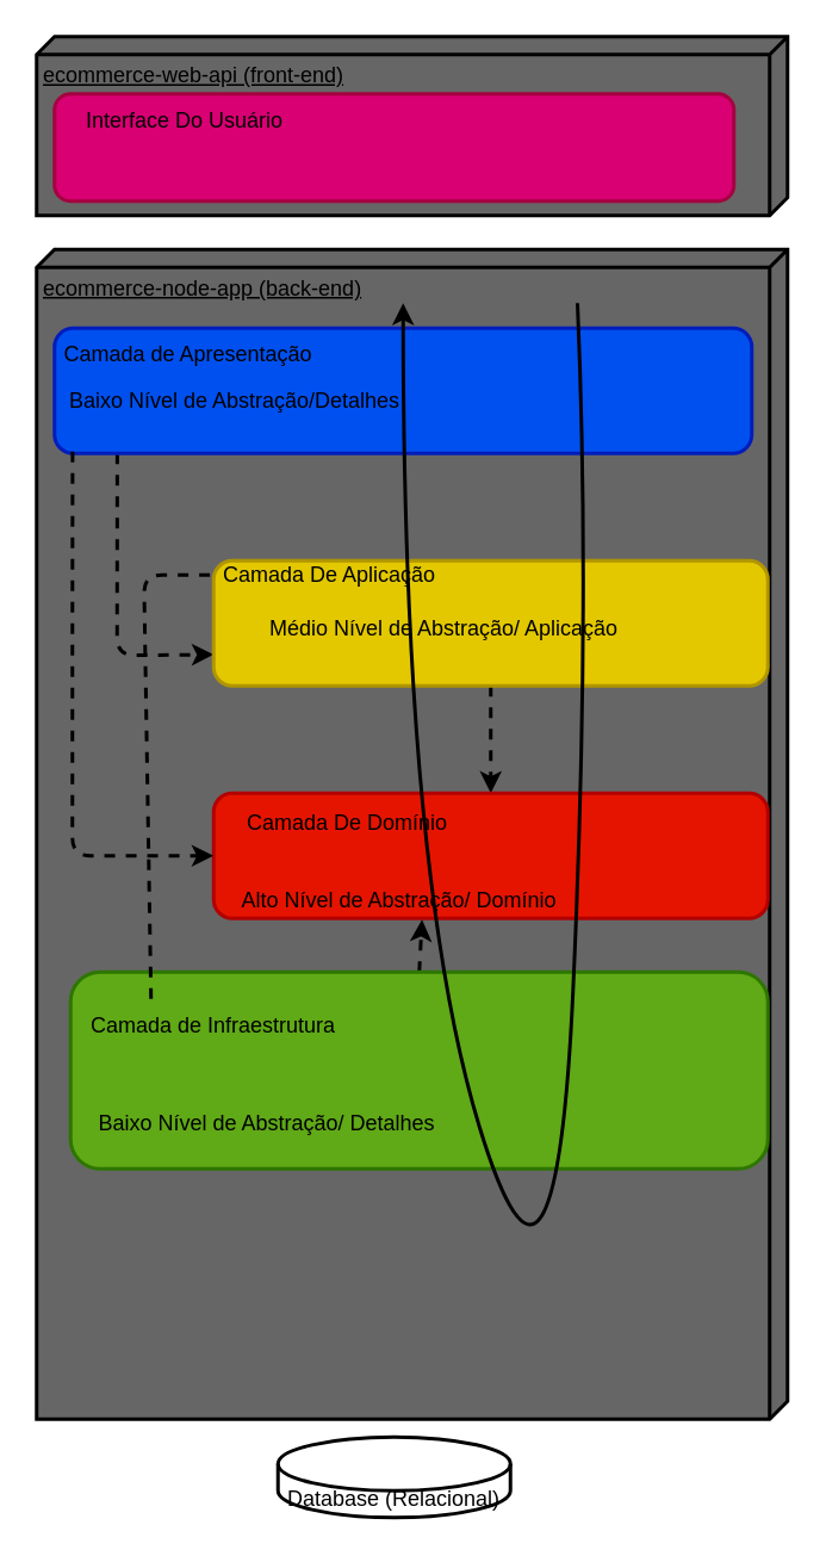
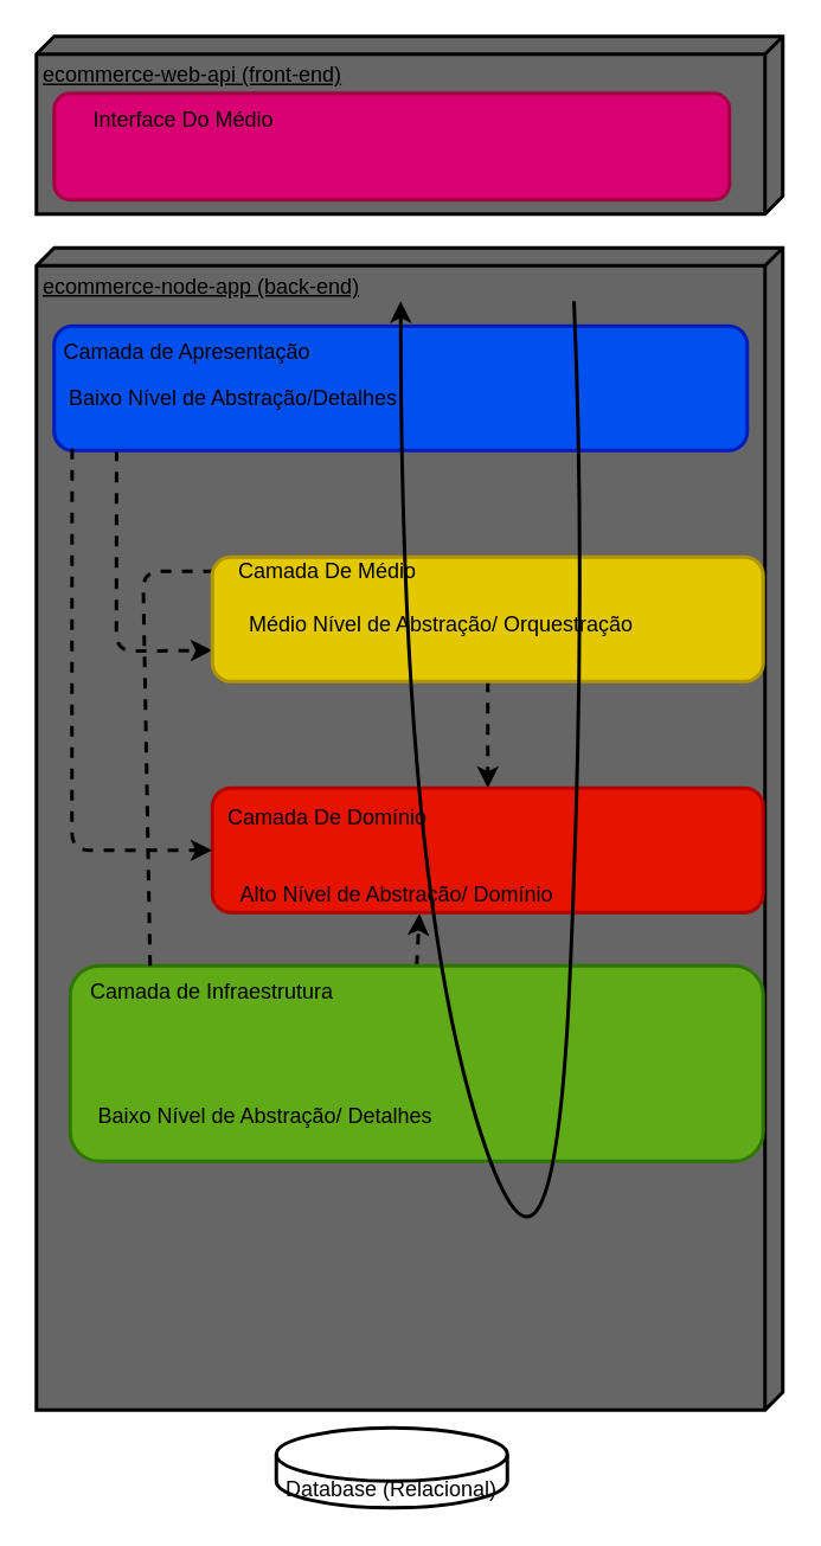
  <mxCell id="0" />
  <mxCell id="1" parent="0" />
  <mxCell id="2" value="ecommerce-node-app (back-end)" style="verticalAlign=top;align=left;spacingTop=8;spacingLeft=2;spacingRight=12;shape=cube;size=10;direction=south;fontStyle=4;html=1;strokeWidth=2;fillColor=#666666;" parent="1" vertex="1"><mxGeometry x="20" y="139" width="420" height="654" as="geometry" /></mxCell>
  <mxCell id="3" value="ecommerce-web-api (front-end)" style="verticalAlign=top;align=left;spacingTop=8;spacingLeft=2;spacingRight=12;shape=cube;size=10;direction=south;fontStyle=4;html=1;strokeWidth=2;fillColor=#666666;" parent="1" vertex="1"><mxGeometry x="20" y="20" width="420" height="100" as="geometry" /></mxCell>
  <mxCell id="4" value="Database (Relacional)" style="shape=cylinder3;whiteSpace=wrap;html=1;boundedLbl=1;backgroundOutline=1;size=15;strokeWidth=2;" parent="1" vertex="1"><mxGeometry x="155" y="803" width="130" height="45" as="geometry" /></mxCell>
  <mxCell id="5" style="edgeStyle=none;html=1;exitX=0.09;exitY=1;exitDx=0;exitDy=0;exitPerimeter=0;entryX=0;entryY=0.75;entryDx=0;entryDy=0;dashed=1;strokeWidth=2;" parent="1" source="6" target="15" edge="1"><mxGeometry relative="1" as="geometry"><Array as="points"><mxPoint x="65" y="366" /></Array></mxGeometry></mxCell>
  <mxCell id="6" value="" style="rounded=1;whiteSpace=wrap;html=1;strokeWidth=2;fillColor=#0050ef;fontColor=#ffffff;strokeColor=#001DBC;points=[[0,0,0,0,0],[0,0.26,0,0,0],[0,0.5,0,0,0],[0,0.74,0,0,0],[0.01,0.96,0,0,0],[0.08,1,0,0,0],[0.09,0,0,0,0],[0.25,0,0,0,0],[0.5,0,0,0,0],[0.75,0,0,0,0],[0.75,1,0,0,0],[1,0,0,0,0],[1,0.26,0,0,0],[1,0.5,0,0,0],[1,0.76,0,0,0],[1,1,0,0,0]];" parent="1" vertex="1"><mxGeometry x="30" y="183" width="390" height="70" as="geometry" /></mxCell>
  <mxCell id="7" style="edgeStyle=none;html=1;exitX=0.5;exitY=0;exitDx=0;exitDy=0;exitPerimeter=0;entryX=0.376;entryY=1.01;entryDx=0;entryDy=0;entryPerimeter=0;dashed=1;strokeWidth=2;" parent="1" source="8" target="17" edge="1"><mxGeometry relative="1" as="geometry" /></mxCell>
  <mxCell id="8" value="" style="rounded=1;whiteSpace=wrap;html=1;strokeWidth=2;fillColor=#60A917;fontColor=#ffffff;strokeColor=#2D7600;points=[[0,0,0,0,0],[0,0.25,0,0,0],[0,0.5,0,0,0],[0,0.75,0,0,0],[0,1,0,0,0],[0.04,0,0,0,-3],[0.25,1,0,0,0],[0.5,0,0,0,0],[0.5,1,0,0,0],[0.75,0,0,0,0],[0.75,1,0,0,0],[1,0,0,0,0],[1,0.25,0,0,0],[1,0.5,0,0,0],[1,0.75,0,0,0],[1,1,0,0,0]];" parent="1" vertex="1"><mxGeometry x="39" y="543" width="390" height="110" as="geometry" /></mxCell>
  <mxCell id="9" value="" style="rounded=1;whiteSpace=wrap;html=1;strokeWidth=2;fillColor=#d80073;fontColor=#ffffff;strokeColor=#A50040;" parent="1" vertex="1"><mxGeometry x="30" y="52" width="380" height="60" as="geometry" /></mxCell>
- <mxCell id="10" value="Interface Do Usuário" style="text;html=1;strokeColor=none;fillColor=none;align=center;verticalAlign=middle;whiteSpace=wrap;rounded=0;strokeWidth=2;" parent="1" vertex="1"><mxGeometry x="28" y="52" width="150" height="30" as="geometry" /></mxCell>
+ <mxCell id="10" value="Interface Do Médio" style="text;html=1;strokeColor=none;fillColor=none;align=center;verticalAlign=middle;whiteSpace=wrap;rounded=0;strokeWidth=2;" parent="1" vertex="1"><mxGeometry x="28" y="52" width="150" height="30" as="geometry" /></mxCell>
  <mxCell id="11" value="Camada de Apresentação" style="text;html=1;strokeColor=none;fillColor=none;align=center;verticalAlign=middle;whiteSpace=wrap;rounded=0;strokeWidth=2;" parent="1" vertex="1"><mxGeometry x="30" y="183" width="150" height="30" as="geometry" /></mxCell>
  <mxCell id="12" style="edgeStyle=none;html=1;exitX=0.25;exitY=0;exitDx=0;exitDy=0;entryX=0;entryY=0.5;entryDx=0;entryDy=0;dashed=1;strokeWidth=2;endArrow=none;" parent="1" source="13" target="16" edge="1"><mxGeometry relative="1" as="geometry"><Array as="points"><mxPoint x="80" y="321" /></Array></mxGeometry></mxCell>
- <mxCell id="13" value="Camada de Infraestrutura" style="text;html=1;strokeColor=none;fillColor=none;align=center;verticalAlign=middle;whiteSpace=wrap;rounded=0;strokeWidth=2;" parent="1" vertex="1"><mxGeometry x="49" y="558" width="140" height="30" as="geometry" /></mxCell>
+ <mxCell id="13" value="Camada de Infraestrutura" style="text;html=1;strokeColor=none;fillColor=none;align=center;verticalAlign=middle;whiteSpace=wrap;rounded=0;strokeWidth=2;" parent="1" vertex="1"><mxGeometry x="49" y="543" width="140" height="30" as="geometry" /></mxCell>
  <mxCell id="14" style="edgeStyle=none;html=1;dashed=1;strokeWidth=2;entryX=0.5;entryY=0;entryDx=0;entryDy=0;" parent="1" source="15" target="17" edge="1"><mxGeometry relative="1" as="geometry"><mxPoint x="274" y="423" as="targetPoint" /></mxGeometry></mxCell>
  <mxCell id="15" value="" style="rounded=1;whiteSpace=wrap;html=1;strokeWidth=2;fillColor=#e3c800;fontColor=#000000;strokeColor=#B09500;" parent="1" vertex="1"><mxGeometry x="119" y="313" width="310" height="70" as="geometry" /></mxCell>
- <mxCell id="16" value="Camada De Aplicação" style="text;html=1;strokeColor=none;fillColor=none;align=center;verticalAlign=middle;whiteSpace=wrap;rounded=0;" parent="1" vertex="1"><mxGeometry x="119" y="306" width="130" height="30" as="geometry" /></mxCell>
+ <mxCell id="16" value="Camada De Médio" style="text;html=1;strokeColor=none;fillColor=none;align=center;verticalAlign=middle;whiteSpace=wrap;rounded=0;" parent="1" vertex="1"><mxGeometry x="119" y="306" width="130" height="30" as="geometry" /></mxCell>
  <mxCell id="17" value="" style="rounded=1;whiteSpace=wrap;html=1;strokeWidth=2;fillColor=#e51400;fontColor=#ffffff;strokeColor=#B20000;" parent="1" vertex="1"><mxGeometry x="119" y="443" width="310" height="70" as="geometry" /></mxCell>
- <mxCell id="18" value="Camada De Domínio" style="text;html=1;strokeColor=none;fillColor=none;align=center;verticalAlign=middle;whiteSpace=wrap;rounded=0;" parent="1" vertex="1"><mxGeometry x="135" y="445" width="118" height="30" as="geometry" /></mxCell>
+ <mxCell id="18" value="Camada De Domínio" style="text;html=1;strokeColor=none;fillColor=none;align=center;verticalAlign=middle;whiteSpace=wrap;rounded=0;" parent="1" vertex="1"><mxGeometry x="125" y="445" width="118" height="30" as="geometry" /></mxCell>
  <mxCell id="19" value="Alto Nível de Abstração/ Domínio" style="text;html=1;strokeColor=none;fillColor=none;align=center;verticalAlign=middle;whiteSpace=wrap;rounded=0;" parent="1" vertex="1"><mxGeometry x="126" y="488" width="194" height="30" as="geometry" /></mxCell>
  <mxCell id="20" value="Baixo Nível de Abstração/ Detalhes" style="text;html=1;strokeColor=none;fillColor=none;align=center;verticalAlign=middle;whiteSpace=wrap;rounded=0;" parent="1" vertex="1"><mxGeometry x="48" y="613" width="202" height="30" as="geometry" /></mxCell>
  <mxCell id="21" value="Baixo Nível de Abstração/Detalhes" style="text;html=1;strokeColor=none;fillColor=none;align=center;verticalAlign=middle;whiteSpace=wrap;rounded=0;" parent="1" vertex="1"><mxGeometry x="32" y="209" width="198" height="30" as="geometry" /></mxCell>
  <mxCell id="22" value="" style="curved=1;endArrow=classic;html=1;strokeWidth=2;exitX=0.75;exitY=0;exitDx=0;exitDy=0;exitPerimeter=0;entryX=0.5;entryY=0;entryDx=0;entryDy=0;entryPerimeter=0;" parent="1" edge="1"><mxGeometry width="50" height="50" relative="1" as="geometry"><mxPoint x="322.5" y="169" as="sourcePoint" /><mxPoint x="225" y="169" as="targetPoint" /><Array as="points"><mxPoint x="330" y="339" /><mxPoint x="310" y="769" /><mxPoint x="225" y="489" /></Array></mxGeometry></mxCell>
  <mxCell id="23" style="edgeStyle=none;html=1;exitX=0.09;exitY=1;exitDx=0;exitDy=0;exitPerimeter=0;entryX=0;entryY=0.5;entryDx=0;entryDy=0;dashed=1;strokeWidth=2;" parent="1" target="17" edge="1"><mxGeometry relative="1" as="geometry"><mxPoint x="40.1" y="252" as="sourcePoint" /><mxPoint x="94" y="364.5" as="targetPoint" /><Array as="points"><mxPoint x="40" y="365" /><mxPoint x="40" y="478" /></Array></mxGeometry></mxCell>
- <mxCell id="24" value="Médio Nível de Abstração/ Aplicação" style="text;html=1;strokeColor=none;fillColor=none;align=center;verticalAlign=middle;whiteSpace=wrap;rounded=0;" parent="1" vertex="1"><mxGeometry x="126" y="336" width="244" height="30" as="geometry" /></mxCell>
+ <mxCell id="24" value="Médio Nível de Abstração/ Orquestração" style="text;html=1;strokeColor=none;fillColor=none;align=center;verticalAlign=middle;whiteSpace=wrap;rounded=0;" parent="1" vertex="1"><mxGeometry x="126" y="336" width="244" height="30" as="geometry" /></mxCell>
